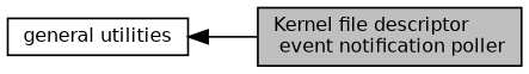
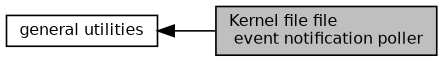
  digraph {
    rankdir=LR
    node [color=black fontname=Helvetica fontsize=10 shape=box style=filled]
    n1 [fillcolor=white height=0.2 label="general utilities" width=0.4]
-   n2 [fillcolor=grey75 fontcolor=black height=0.2 label="Kernel file descriptor\l event notification poller" width=0.4]
+   n2 [fillcolor=grey75 fontcolor=black height=0.2 label="Kernel file file\l event notification poller" width=0.4]
    n1 -> n2 [dir=back fontname=Helvetica fontsize=10 labelfontname=Helvetica labelfontsize=10 shape=plaintext style=solid]
  }
